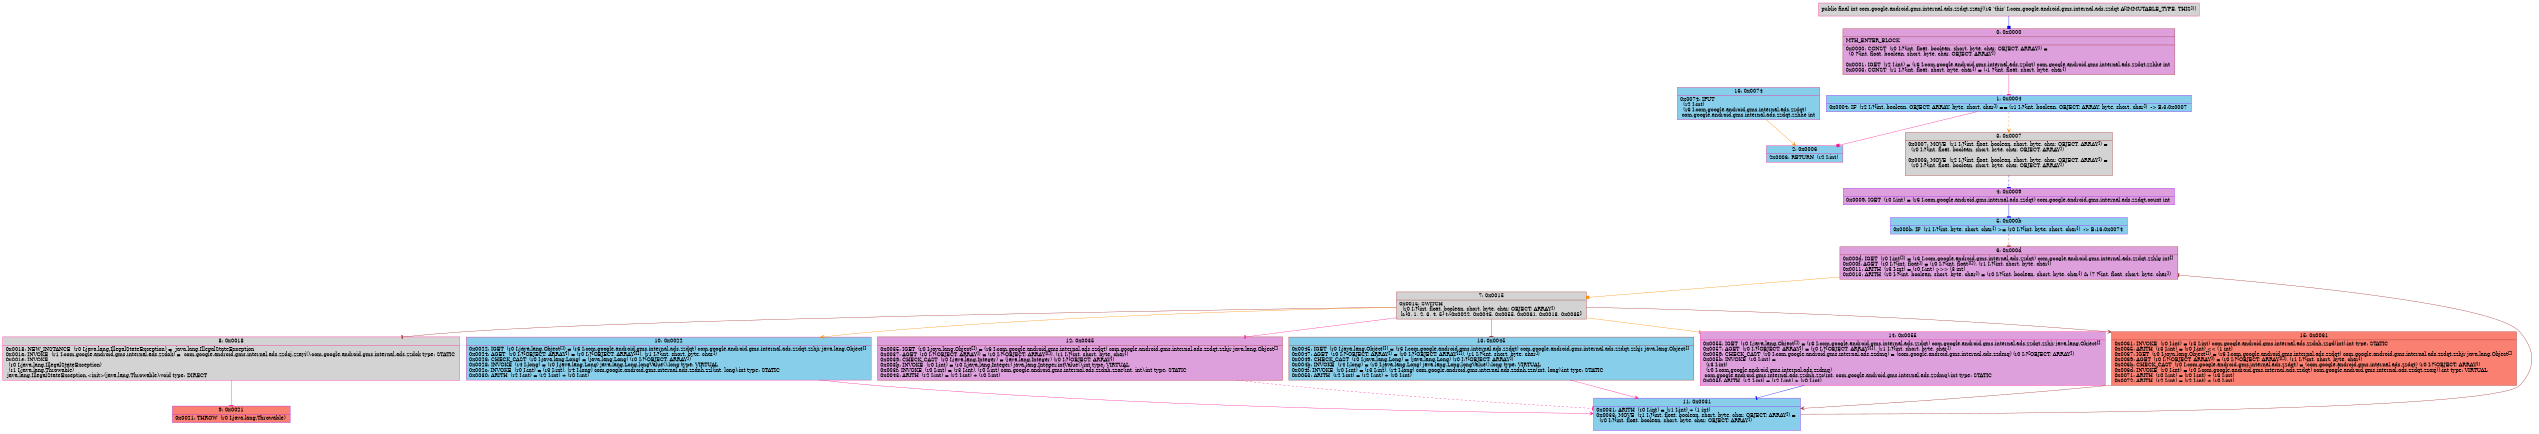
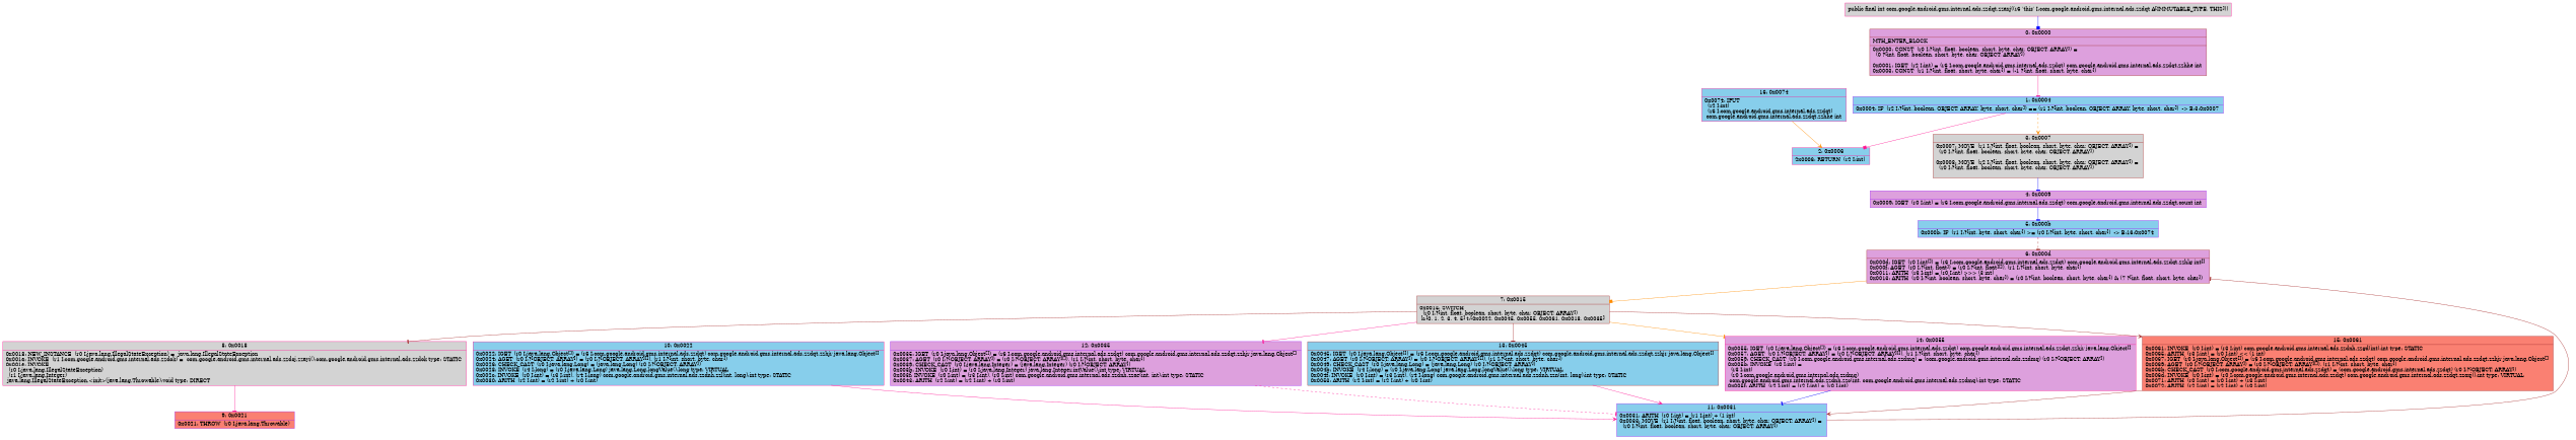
  digraph {
    node [color=brown fillcolor=skyblue shape=record style=filled]
    edge [arrowhead=tee color=deeppink]
    n1 [fillcolor=plum label="{0\:\ 0x0000|MTH_ENTER_BLOCK\l|0x0000: CONST  (r0 I:?[int, float, boolean, short, byte, char, OBJECT, ARRAY]) = \l  (0 ?[int, float, boolean, short, byte, char, OBJECT, ARRAY])\l \l0x0001: IGET  (r2 I:int) = (r6 I:com.google.android.gms.internal.ads.zzdqt) com.google.android.gms.internal.ads.zzdqt.zzhhe int \l0x0003: CONST  (r1 I:?[int, float, short, byte, char]) = (\-1 ?[int, float, short, byte, char]) \l}"]
    n2 [color=purple label="{1\:\ 0x0004|0x0004: IF  (r2 I:?[int, boolean, OBJECT, ARRAY, byte, short, char]) == (r1 I:?[int, boolean, OBJECT, ARRAY, byte, short, char])  \-\> B:3:0x0007 \l}"]
    n3 [color=deeppink label="{2\:\ 0x0006|2x0006: RETURN  (r2 I:int) \l}"]
    n4 [fillcolor=lightgrey label="{3\:\ 0x0007|0x0007: MOVE  (r1 I:?[int, float, boolean, short, byte, char, OBJECT, ARRAY]) = \l  (r0 I:?[int, float, boolean, short, byte, char, OBJECT, ARRAY])\l \l0x0008: MOVE  (r2 I:?[int, float, boolean, short, byte, char, OBJECT, ARRAY]) = \l  (r0 I:?[int, float, boolean, short, byte, char, OBJECT, ARRAY])\l \l}"]
    n5 [color=purple fillcolor=plum label="{4\:\ 0x0009|0x0009: IGET  (r0 I:int) = (r6 I:com.google.android.gms.internal.ads.zzdqt) com.google.android.gms.internal.ads.zzdqt.count int \l}"]
    n6 [color=purple label="{5\:\ 0x000b|0x000b: IF  (r1 I:?[int, byte, short, char]) \>= (r0 I:?[int, byte, short, char])  \-\> B:16:0x0074 \l}"]
    n7 [fillcolor=plum label="{6\:\ 0x000d|0x000d: IGET  (r0 I:int[]) = (r6 I:com.google.android.gms.internal.ads.zzdqt) com.google.android.gms.internal.ads.zzdqt.zzhlg int[] \l0x000f: AGET  (r0 I:?[int, float]) = (r0 I:?[int, float][]), (r1 I:?[int, short, byte, char]) \l0x0011: ARITH  (r3 I:int) = (r0 I:int) \>\>\> (3 int) \l0x0013: ARITH  (r0 I:?[int, boolean, short, byte, char]) = (r0 I:?[int, boolean, short, byte, char]) & (7 ?[int, float, short, byte, char]) \l}"]
    n8 [fillcolor=lightgrey label="{7\:\ 0x0015|0x0015: SWITCH  \l  (r0 I:?[int, float, boolean, short, byte, char, OBJECT, ARRAY])\l k:[0, 1, 2, 3, 4, 5] t:[0x0022, 0x0045, 0x0055, 0x0061, 0x0018, 0x0035] \l}"]
    n9 [color=deeppink label="{16\:\ 0x0074|0x0074: IPUT  \l  (r2 I:int)\l  (r6 I:com.google.android.gms.internal.ads.zzdqt)\l com.google.android.gms.internal.ads.zzdqt.zzhhe int \l}"]
-   n10 [color=deeppink fillcolor=lightgrey label="{8\:\ 0x0018|0x0018: NEW_INSTANCE  (r0 I:java.lang.IllegalStateException) =  java.lang.IllegalStateException \l0x001a: INVOKE  (r1 I:com.google.android.gms.internal.ads.zzdok) =  com.google.android.gms.internal.ads.zzdoj.zzayi():com.google.android.gms.internal.ads.zzdok type: STATIC \l0x001e: INVOKE  \l  (r0 I:java.lang.IllegalStateException)\l  (r1 I:java.lang.Throwable)\l java.lang.IllegalStateException.\<init\>(java.lang.Throwable):void type: DIRECT \l}"]
+   n10 [color=deeppink fillcolor=lightgrey label="{8\:\ 0x0018|0x0018: NEW_INSTANCE  (r0 I:java.lang.IllegalStateException) =  java.lang.IllegalStateException \l0x001a: INVOKE  (r1 I:com.google.android.gms.internal.ads.zzdok) =  com.google.android.gms.internal.ads.zzdoj.zzayi():com.google.android.gms.internal.ads.zzdok type: STATIC \l0x001e: INVOKE  \l  (r0 I:java.lang.IllegalStateException)\l  (r1 I:java.lang.Integer)\l java.lang.IllegalStateException.\<init\>(java.lang.Throwable):void type: DIRECT \l}"]
    n11 [color=deeppink label="{10\:\ 0x0022|0x0022: IGET  (r0 I:java.lang.Object[]) = (r6 I:com.google.android.gms.internal.ads.zzdqt) com.google.android.gms.internal.ads.zzdqt.zzhjr java.lang.Object[] \l0x0024: AGET  (r0 I:?[OBJECT, ARRAY]) = (r0 I:?[OBJECT, ARRAY][]), (r1 I:?[int, short, byte, char]) \l0x0026: CHECK_CAST  (r0 I:java.lang.Long) = (java.lang.Long) (r0 I:?[OBJECT, ARRAY]) \l0x0028: INVOKE  (r4 I:long) = (r0 I:java.lang.Long) java.lang.Long.longValue():long type: VIRTUAL \l0x002c: INVOKE  (r0 I:int) = (r3 I:int), (r4 I:long) com.google.android.gms.internal.ads.zzdnh.zzl(int, long):int type: STATIC \l0x0030: ARITH  (r2 I:int) = (r2 I:int) + (r0 I:int) \l}"]
-   n12 [fillcolor=plum label="{12\:\ 0x0035|0x0035: IGET  (r0 I:java.lang.Object[]) = (r6 I:com.google.android.gms.internal.ads.zzdqt) com.google.android.gms.internal.ads.zzdqt.zzhjr java.lang.Object[] \l0x0037: AGET  (r0 I:?[OBJECT, ARRAY]) = (r0 I:?[OBJECT, ARRAY][]), (r1 I:?[int, short, byte, char]) \l0x0039: CHECK_CAST  (r0 I:java.lang.Integer) = (java.lang.Integer) (r0 I:?[OBJECT, ARRAY]) \l0x003b: INVOKE  (r0 I:int) = (r0 I:java.lang.Integer) java.lang.Integer.intValue():int type: VIRTUAL \l0x003f: INVOKE  (r0 I:int) = (r3 I:int), (r0 I:int) com.google.android.gms.internal.ads.zzdnh.zzae(int, int):int type: STATIC \l0x0043: ARITH  (r2 I:int) = (r2 I:int) + (r0 I:int) \l}"]
+   n12 [color=purple fillcolor=plum label="{12\:\ 0x0035|0x0035: IGET  (r0 I:java.lang.Object[]) = (r6 I:com.google.android.gms.internal.ads.zzdqt) com.google.android.gms.internal.ads.zzdqt.zzhjr java.lang.Object[] \l0x0037: AGET  (r0 I:?[OBJECT, ARRAY]) = (r0 I:?[OBJECT, ARRAY][]), (r1 I:?[int, short, byte, char]) \l0x0039: CHECK_CAST  (r0 I:java.lang.Integer) = (java.lang.Integer) (r0 I:?[OBJECT, ARRAY]) \l0x003b: INVOKE  (r0 I:int) = (r0 I:java.lang.Integer) java.lang.Integer.intValue():int type: VIRTUAL \l0x003f: INVOKE  (r0 I:int) = (r3 I:int), (r0 I:int) com.google.android.gms.internal.ads.zzdnh.zzae(int, int):int type: STATIC \l0x0043: ARITH  (r2 I:int) = (r2 I:int) + (r0 I:int) \l}"]
    n13 [label="{13\:\ 0x0045|0x0045: IGET  (r0 I:java.lang.Object[]) = (r6 I:com.google.android.gms.internal.ads.zzdqt) com.google.android.gms.internal.ads.zzdqt.zzhjr java.lang.Object[] \l0x0047: AGET  (r0 I:?[OBJECT, ARRAY]) = (r0 I:?[OBJECT, ARRAY][]), (r1 I:?[int, short, byte, char]) \l0x0049: CHECK_CAST  (r0 I:java.lang.Long) = (java.lang.Long) (r0 I:?[OBJECT, ARRAY]) \l0x004b: INVOKE  (r4 I:long) = (r0 I:java.lang.Long) java.lang.Long.longValue():long type: VIRTUAL \l0x004f: INVOKE  (r0 I:int) = (r3 I:int), (r4 I:long) com.google.android.gms.internal.ads.zzdnh.zzn(int, long):int type: STATIC \l0x0053: ARITH  (r2 I:int) = (r2 I:int) + (r0 I:int) \l}"]
    n14 [color=deeppink fillcolor=plum label="{14\:\ 0x0055|0x0055: IGET  (r0 I:java.lang.Object[]) = (r6 I:com.google.android.gms.internal.ads.zzdqt) com.google.android.gms.internal.ads.zzdqt.zzhjr java.lang.Object[] \l0x0057: AGET  (r0 I:?[OBJECT, ARRAY]) = (r0 I:?[OBJECT, ARRAY][]), (r1 I:?[int, short, byte, char]) \l0x0059: CHECK_CAST  (r0 I:com.google.android.gms.internal.ads.zzdmq) = (com.google.android.gms.internal.ads.zzdmq) (r0 I:?[OBJECT, ARRAY]) \l0x005b: INVOKE  (r0 I:int) = \l  (r3 I:int)\l  (r0 I:com.google.android.gms.internal.ads.zzdmq)\l com.google.android.gms.internal.ads.zzdnh.zzc(int, com.google.android.gms.internal.ads.zzdmq):int type: STATIC \l0x005f: ARITH  (r2 I:int) = (r2 I:int) + (r0 I:int) \l}"]
    n15 [fillcolor=salmon label="{15\:\ 0x0061|0x0061: INVOKE  (r0 I:int) = (r3 I:int) com.google.android.gms.internal.ads.zzdnh.zzgd(int):int type: STATIC \l0x0065: ARITH  (r3 I:int) = (r0 I:int) \<\< (1 int) \l0x0067: IGET  (r0 I:java.lang.Object[]) = (r6 I:com.google.android.gms.internal.ads.zzdqt) com.google.android.gms.internal.ads.zzdqt.zzhjr java.lang.Object[] \l0x0069: AGET  (r0 I:?[OBJECT, ARRAY]) = (r0 I:?[OBJECT, ARRAY][]), (r1 I:?[int, short, byte, char]) \l0x006b: CHECK_CAST  (r0 I:com.google.android.gms.internal.ads.zzdqt) = (com.google.android.gms.internal.ads.zzdqt) (r0 I:?[OBJECT, ARRAY]) \l0x006d: INVOKE  (r0 I:int) = (r0 I:com.google.android.gms.internal.ads.zzdqt) com.google.android.gms.internal.ads.zzdqt.zzaxj():int type: VIRTUAL \l0x0071: ARITH  (r0 I:int) = (r0 I:int) + (r3 I:int) \l0x0072: ARITH  (r2 I:int) = (r2 I:int) + (r0 I:int) \l}"]
    n16 [color=purple fillcolor=salmon label="{9\:\ 0x0021|0x0021: THROW  (r0 I:java.lang.Throwable) \l}"]
    n17 [color=purple label="{11\:\ 0x0031|0x0031: ARITH  (r0 I:int) = (r1 I:int) + (1 int) \l0x0033: MOVE  (r1 I:?[int, float, boolean, short, byte, char, OBJECT, ARRAY]) = \l  (r0 I:?[int, float, boolean, short, byte, char, OBJECT, ARRAY])\l \l}"]
    n18 [color=deeppink fillcolor=lightgrey label="{public final int com.google.android.gms.internal.ads.zzdqt.zzaxj((r6 'this' I:com.google.android.gms.internal.ads.zzdqt A[IMMUTABLE_TYPE, THIS])) }"]
    n1 -> n2
    n2 -> n3 [arrowhead=box style=solid]
    n2 -> n4 [arrowhead=vee color=darkorange style=dashed]
-   n4 -> n5 [color=blue style=dashed]
+   n4 -> n5 [color=blue]
    n5 -> n6 [color=blue]
    n6 -> n7 [color=brown style=dashed]
    n7 -> n8 [arrowhead=box color=darkorange]
    n8 -> n10 [color=brown]
-   n8 -> n11 [arrowhead=vee color=darkorange]
    n8 -> n12
    n8 -> n13 [color=brown]
    n8 -> n14 [color=darkorange]
    n8 -> n15 [arrowhead=vee color=brown]
    n9 -> n3 [arrowhead=vee color=darkorange]
    n10 -> n16
    n11 -> n17 [arrowhead=vee]
    n12 -> n17 [style=dashed]
    n13 -> n17 [arrowhead=vee]
    n14 -> n17 [color=blue]
    n15 -> n17 [arrowhead=vee color=brown]
    n17 -> n7 [color=brown]
    n18 -> n1 [arrowhead=box color=blue]
  }
